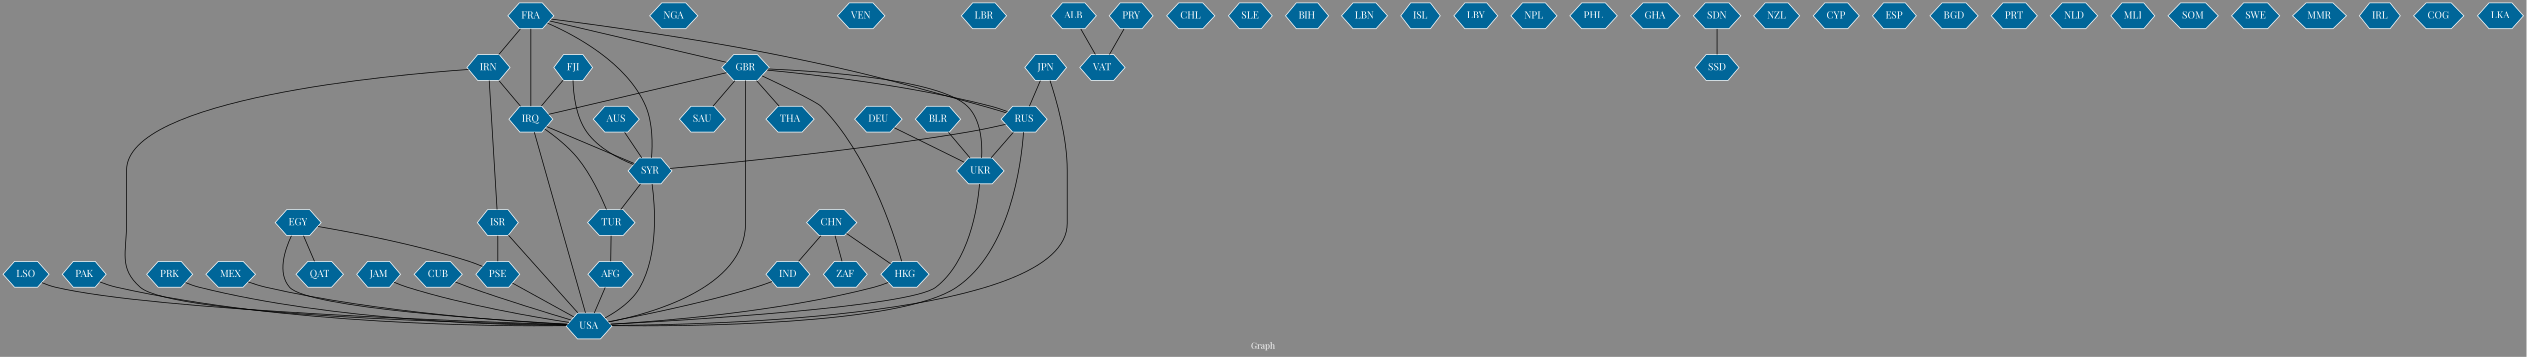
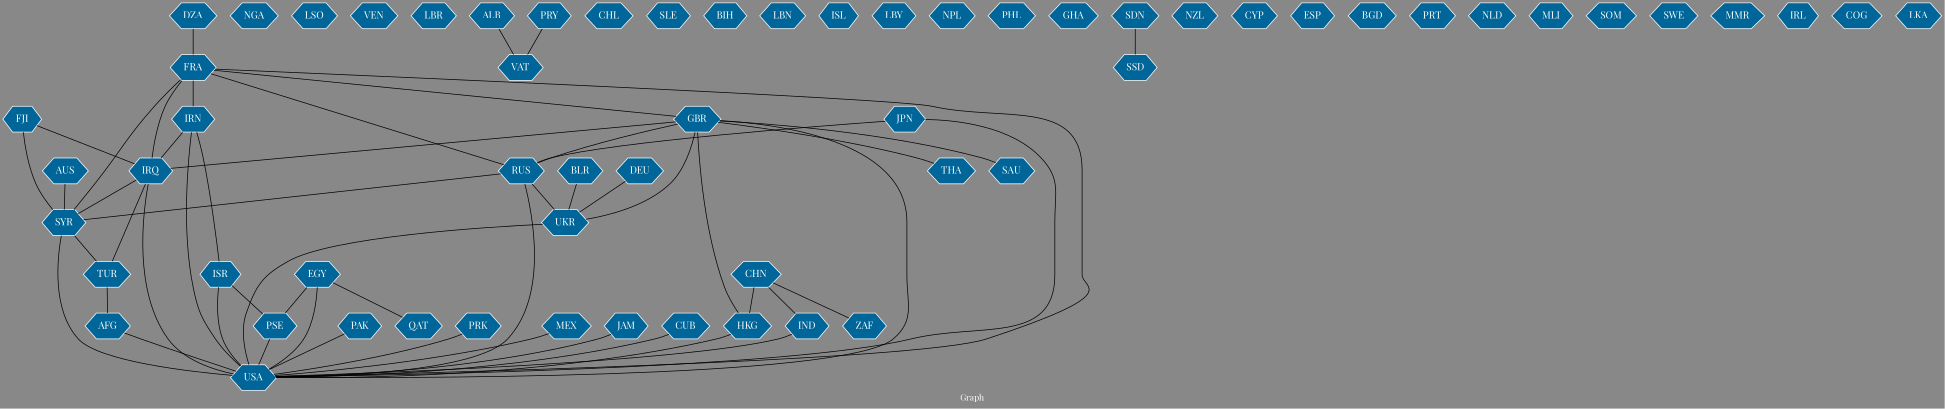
  graph {
    bgcolor="#888888"
    fontcolor=white
    fontname="Playfair Display"
    fontsize=12
    label="Graph"
    node [color=white fillcolor="#006699" fontcolor=white fontname="Playfair Display" shape=hexagon style=filled]
    edge [arrowhead=open color=black fontcolor=white fontname="Playfair Display" fontsize=12 weight=1]
    n1 [label=USA]
    n2 [label=CHN]
    n3 [label=HKG]
    n4 [label=IND]
    n5 [label=ZAF]
    n6 [label=IRN]
    n7 [label=ISR]
    n8 [label=IRQ]
    n9 [label=PSE]
    n10 [label=SYR]
    n11 [label=TUR]
    n12 [label=SAU]
    n13 [label=GBR]
    n14 [label=UKR]
    n15 [label=RUS]
    n16 [label=THA]
    n17 [label=EGY]
    n18 [label=QAT]
    n19 [label=NGA]
    n20 [label=FRA]
    n21 [label=AFG]
    n22 [label=AUS]
+   n23 [label=DZA]
    n24 [label=LSO]
    n25 [label=VEN]
    n26 [label=PAK]
    n27 [label=LBR]
    n28 [label=DEU]
    n29 [label=BLR]
    n30 [label=VAT]
    n31 [label=CHL]
    n32 [label=PRK]
    n33 [label=SLE]
    n34 [label=JPN]
    n35 [label=BIH]
    n36 [label=LBN]
    n37 [label=ISL]
    n38 [label=LBY]
    n39 [label=MEX]
    n40 [label=NPL]
    n41 [label=PHL]
    n42 [label=GHA]
    n43 [label=JAM]
    n44 [label=SSD]
    n45 [label=SDN]
    n46 [label=NZL]
    n47 [label=CYP]
    n48 [label=ESP]
    n49 [label=ALB]
    n50 [label=BGD]
    n51 [label=PRT]
    n52 [label=NLD]
    n53 [label=MLI]
    n54 [label=SOM]
    n55 [label=PRY]
    n56 [label=SWE]
    n57 [label=MMR]
    n58 [label=IRL]
    n59 [label=COG]
    n60 [label=FJI]
    n61 [label=LKA]
    n62 [label=CUB]
    n2 -- n3 [weight=3]
    n2 -- n4
    n2 -- n5
    n3 -- n1
    n4 -- n1
    n6 -- n1 [weight=2]
    n6 -- n7 [weight=2]
    n6 -- n8
    n7 -- n1
    n7 -- n9 [weight=6]
    n8 -- n1 [weight=8]
    n8 -- n10 [weight=3]
    n8 -- n11
    n9 -- n1
    n10 -- n1 [weight=9]
    n10 -- n11 [weight=5]
    n11 -- n21
    n13 -- n1 [weight=5]
    n13 -- n3
    n13 -- n8 [weight=6]
    n13 -- n12
    n13 -- n14
    n13 -- n15
    n13 -- n16 [weight=2]
    n14 -- n1 [weight=2]
    n15 -- n1 [weight=3]
    n15 -- n10
    n15 -- n14 [weight=6]
    n17 -- n1 [weight=2]
    n17 -- n9
    n17 -- n18
-   n24 -- n1 [weight=2]
+   n20 -- n1 [weight=2]
    n20 -- n6
    n20 -- n8 [weight=3]
    n20 -- n10
    n20 -- n13
    n20 -- n15
    n21 -- n1 [weight=3]
    n22 -- n10
+   n23 -- n20 [weight=3]
    n26 -- n1 [weight=3]
    n28 -- n14 [weight=2]
    n29 -- n14 [weight=2]
    n32 -- n1
    n34 -- n1
    n34 -- n15
    n39 -- n1
    n43 -- n1 [weight=3]
    n45 -- n44
    n49 -- n30
    n55 -- n30
    n60 -- n8
    n60 -- n10 [weight=2]
    n62 -- n1
  }
